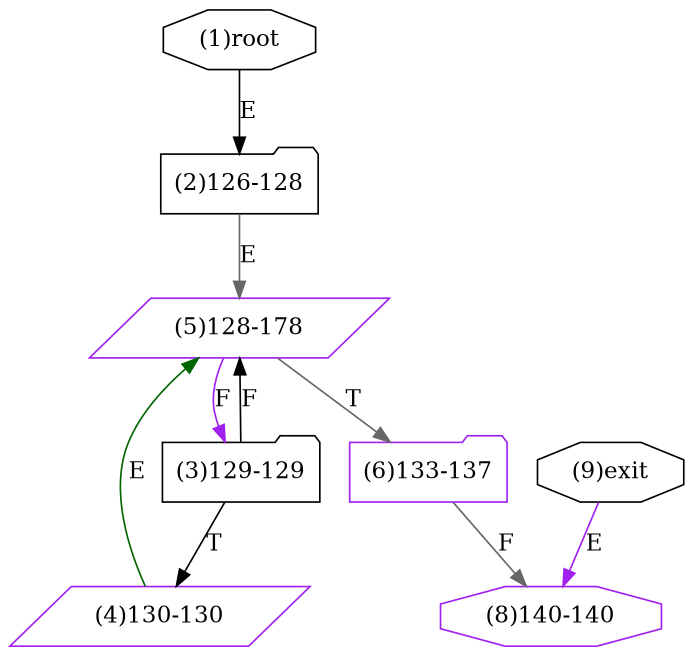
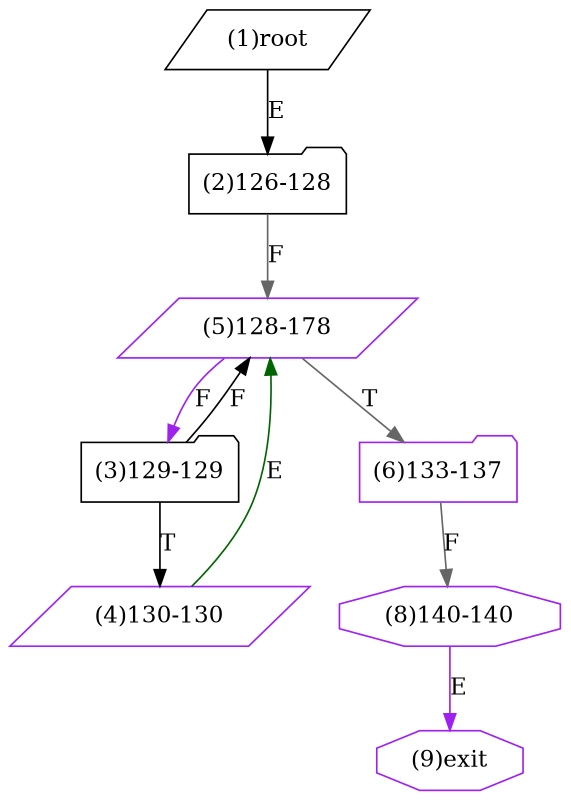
  digraph {
    node [color=black shape=parallelogram]
    edge [color=black]
-   n1 [label="(1)root" shape=octagon]
+   n1 [label="(1)root"]
    n2 [label="(2)126-128" shape=folder]
    n3 [color=purple label="(5)128-178"]
    n4 [label="(3)129-129" shape=folder]
    n5 [color=purple label="(6)133-137" shape=folder]
    n6 [color=purple label="(4)130-130"]
    n7 [color=purple label="(8)140-140" shape=octagon]
-   n8 [label="(9)exit" shape=octagon]
+   n8 [color=purple label="(9)exit" shape=octagon]
    n1 -> n2 [label=E]
-   n2 -> n3 [color=gray40 label=E]
+   n2 -> n3 [color=gray40 label=F]
    n3 -> n4 [color=purple label=F]
    n3 -> n5 [color=gray40 label=T]
    n4 -> n3 [label=F]
    n4 -> n6 [label=T]
    n5 -> n7 [color=gray40 label=F]
    n6 -> n3 [color=darkgreen label=E]
-   n8 -> n7 [color=purple label=E]
+   n7 -> n8 [color=purple label=E]
  }
